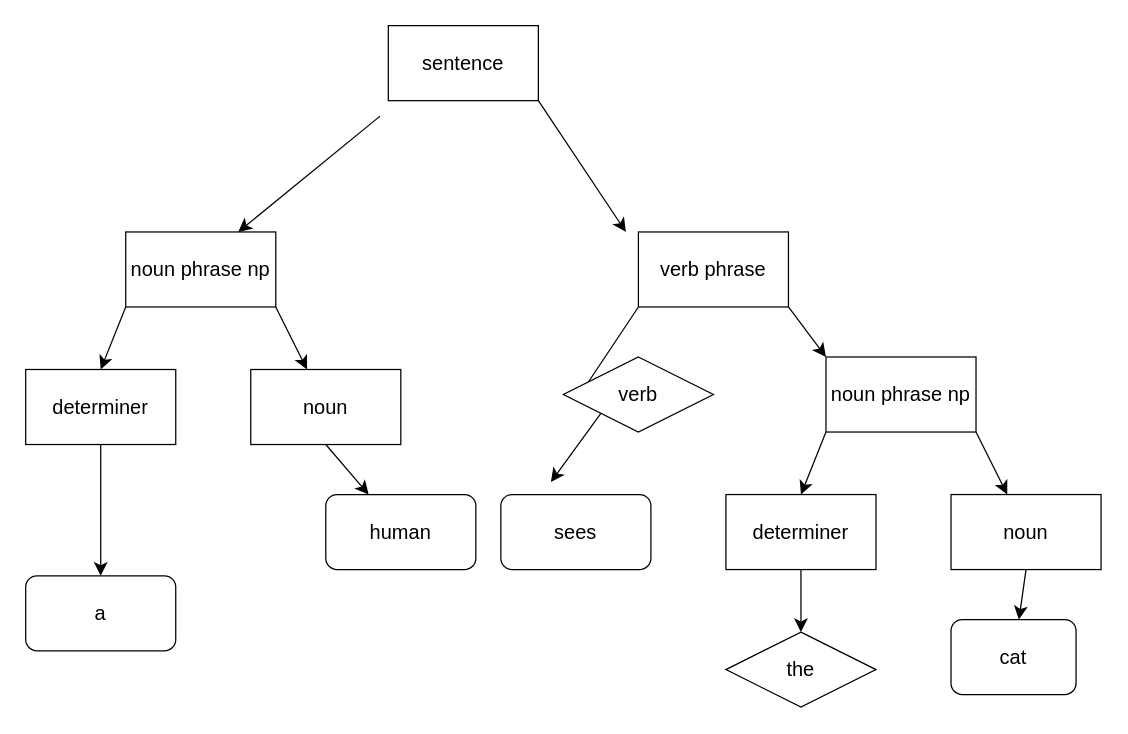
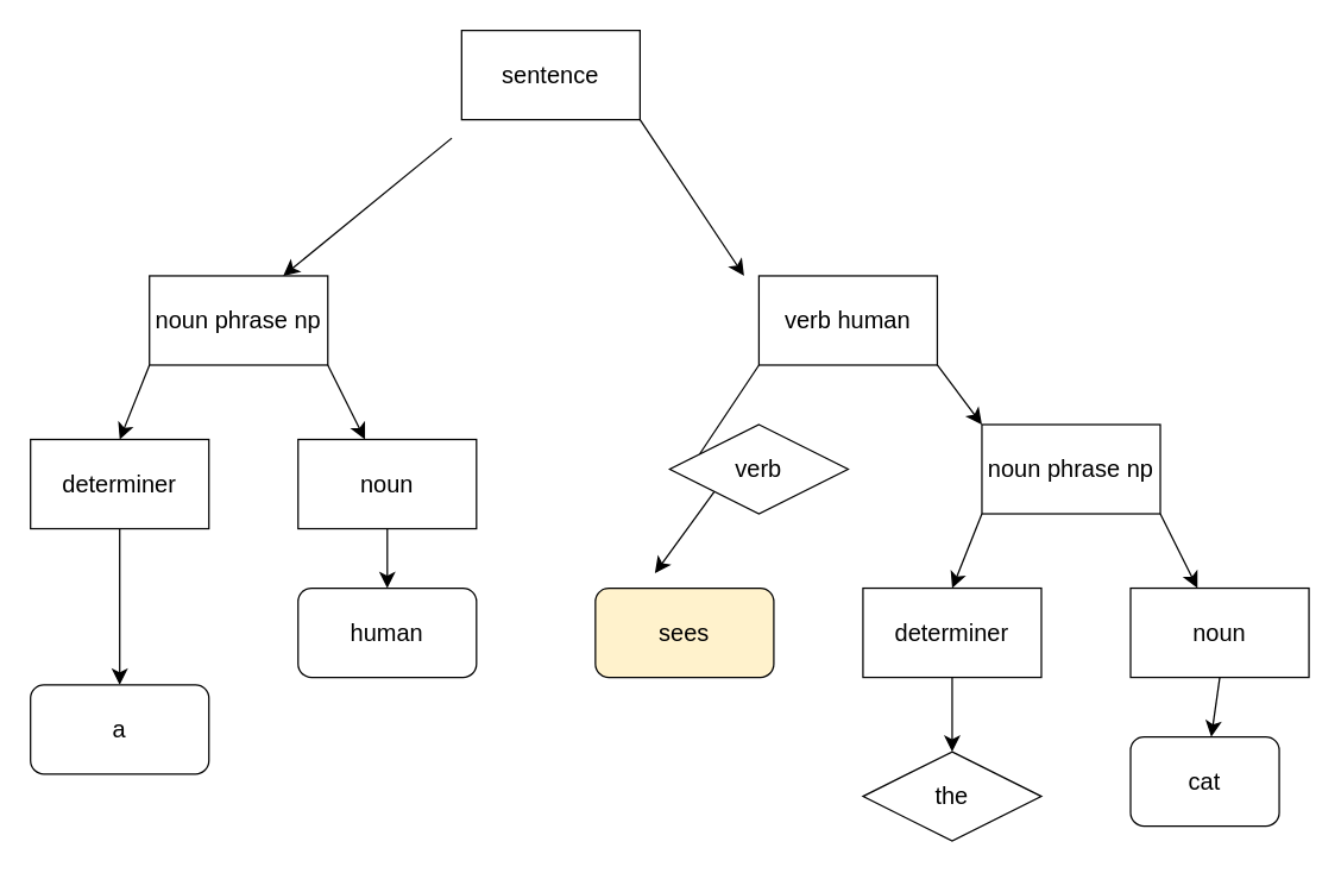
  <mxCell id="0" />
  <mxCell id="1" parent="0" />
  <mxCell id="2" value="sentence" style="rounded=0;whiteSpace=wrap;html=1;fontSize=16;" vertex="1" parent="1"><mxGeometry x="310" y="20" width="120" height="60" as="geometry" /></mxCell>
  <mxCell id="3" style="edgeStyle=none;curved=1;rounded=0;orthogonalLoop=1;jettySize=auto;html=1;exitX=1;exitY=1;exitDx=0;exitDy=0;fontSize=12;startSize=8;endSize=8;" edge="1" parent="1" source="5" target="13"><mxGeometry relative="1" as="geometry" /></mxCell>
  <mxCell id="4" style="edgeStyle=none;curved=1;rounded=0;orthogonalLoop=1;jettySize=auto;html=1;exitX=0;exitY=1;exitDx=0;exitDy=0;entryX=0.5;entryY=0;entryDx=0;entryDy=0;fontSize=12;startSize=8;endSize=8;" edge="1" parent="1" source="5" target="10"><mxGeometry relative="1" as="geometry" /></mxCell>
  <mxCell id="5" value="noun phrase np" style="rounded=0;whiteSpace=wrap;html=1;fontSize=16;" vertex="1" parent="1"><mxGeometry x="100" y="185" width="120" height="60" as="geometry" /></mxCell>
  <mxCell id="6" style="edgeStyle=none;curved=1;rounded=0;orthogonalLoop=1;jettySize=auto;html=1;exitX=1;exitY=1;exitDx=0;exitDy=0;entryX=0;entryY=0;entryDx=0;entryDy=0;fontSize=12;startSize=8;endSize=8;" edge="1" parent="1" source="8" target="20"><mxGeometry relative="1" as="geometry" /></mxCell>
  <mxCell id="7" style="edgeStyle=none;curved=1;rounded=0;orthogonalLoop=1;jettySize=auto;html=1;exitX=0;exitY=1;exitDx=0;exitDy=0;entryX=0;entryY=0.25;entryDx=0;entryDy=0;fontSize=12;startSize=8;endSize=8;endArrow=none;" edge="1" parent="1" source="8" target="16"><mxGeometry relative="1" as="geometry" /></mxCell>
- <mxCell id="8" value="verb phrase" style="whiteSpace=wrap;html=1;fontSize=16;" vertex="1" parent="1"><mxGeometry x="510" y="185" width="120" height="60" as="geometry" /></mxCell>
+ <mxCell id="8" value="verb human" style="whiteSpace=wrap;html=1;fontSize=16;" vertex="1" parent="1"><mxGeometry x="510" y="185" width="120" height="60" as="geometry" /></mxCell>
  <mxCell id="9" style="edgeStyle=none;curved=1;rounded=0;orthogonalLoop=1;jettySize=auto;html=1;exitX=0.5;exitY=1;exitDx=0;exitDy=0;entryX=0.5;entryY=0;entryDx=0;entryDy=0;fontSize=12;startSize=8;endSize=8;" edge="1" parent="1" source="10" target="11"><mxGeometry relative="1" as="geometry" /></mxCell>
  <mxCell id="10" value="determiner" style="whiteSpace=wrap;html=1;fontSize=16;" vertex="1" parent="1"><mxGeometry x="20" y="295" width="120" height="60" as="geometry" /></mxCell>
  <mxCell id="11" value="a" style="rounded=1;whiteSpace=wrap;html=1;fontSize=16;" vertex="1" parent="1"><mxGeometry x="20" y="460" width="120" height="60" as="geometry" /></mxCell>
  <mxCell id="12" style="edgeStyle=none;curved=1;rounded=0;orthogonalLoop=1;jettySize=auto;html=1;exitX=0.5;exitY=1;exitDx=0;exitDy=0;fontSize=12;startSize=8;endSize=8;" edge="1" parent="1" source="13" target="14"><mxGeometry relative="1" as="geometry" /></mxCell>
  <mxCell id="13" value="noun" style="whiteSpace=wrap;html=1;fontSize=16;" vertex="1" parent="1"><mxGeometry x="200" y="295" width="120" height="60" as="geometry" /></mxCell>
- <mxCell id="14" value="human" style="rounded=1;whiteSpace=wrap;html=1;fontSize=16;" vertex="1" parent="1"><mxGeometry x="260" y="395" width="120" height="60" as="geometry" /></mxCell>
+ <mxCell id="14" value="human" style="rounded=1;whiteSpace=wrap;html=1;fontSize=16;" vertex="1" parent="1"><mxGeometry x="200" y="395" width="120" height="60" as="geometry" /></mxCell>
  <mxCell id="15" style="edgeStyle=none;curved=1;rounded=0;orthogonalLoop=1;jettySize=auto;html=1;exitX=0;exitY=1;exitDx=0;exitDy=0;fontSize=12;startSize=8;endSize=8;" edge="1" parent="1" source="16"><mxGeometry relative="1" as="geometry"><mxPoint x="440" y="385" as="targetPoint" /></mxGeometry></mxCell>
  <mxCell id="16" value="verb" style="rhombus;whiteSpace=wrap;html=1;fontSize=16;" vertex="1" parent="1"><mxGeometry x="450" y="285" width="120" height="60" as="geometry" /></mxCell>
- <mxCell id="17" value="sees" style="rounded=1;whiteSpace=wrap;html=1;fontSize=16;" vertex="1" parent="1"><mxGeometry x="400" y="395" width="120" height="60" as="geometry" /></mxCell>
+ <mxCell id="17" value="sees" style="rounded=1;whiteSpace=wrap;html=1;fontSize=16;fillColor=#fff2cc;" vertex="1" parent="1"><mxGeometry x="400" y="395" width="120" height="60" as="geometry" /></mxCell>
  <mxCell id="18" style="edgeStyle=none;curved=1;rounded=0;orthogonalLoop=1;jettySize=auto;html=1;exitX=1;exitY=1;exitDx=0;exitDy=0;fontSize=12;startSize=8;endSize=8;" edge="1" parent="1" source="20" target="25"><mxGeometry relative="1" as="geometry" /></mxCell>
  <mxCell id="19" style="edgeStyle=none;curved=1;rounded=0;orthogonalLoop=1;jettySize=auto;html=1;exitX=0;exitY=1;exitDx=0;exitDy=0;entryX=0.5;entryY=0;entryDx=0;entryDy=0;fontSize=12;startSize=8;endSize=8;" edge="1" parent="1" source="20" target="22"><mxGeometry relative="1" as="geometry" /></mxCell>
  <mxCell id="20" value="noun phrase np" style="rounded=0;whiteSpace=wrap;html=1;fontSize=16;" vertex="1" parent="1"><mxGeometry x="660" y="285" width="120" height="60" as="geometry" /></mxCell>
  <mxCell id="21" style="edgeStyle=none;curved=1;rounded=0;orthogonalLoop=1;jettySize=auto;html=1;exitX=0.5;exitY=1;exitDx=0;exitDy=0;fontSize=12;startSize=8;endSize=8;" edge="1" parent="1" source="22" target="23"><mxGeometry relative="1" as="geometry" /></mxCell>
  <mxCell id="22" value="determiner" style="whiteSpace=wrap;html=1;fontSize=16;" vertex="1" parent="1"><mxGeometry x="580" y="395" width="120" height="60" as="geometry" /></mxCell>
  <mxCell id="23" value="the" style="rhombus;whiteSpace=wrap;html=1;fontSize=16;" vertex="1" parent="1"><mxGeometry x="580" y="505" width="120" height="60" as="geometry" /></mxCell>
  <mxCell id="24" style="edgeStyle=none;curved=1;rounded=0;orthogonalLoop=1;jettySize=auto;html=1;exitX=0.5;exitY=1;exitDx=0;exitDy=0;fontSize=12;startSize=8;endSize=8;" edge="1" parent="1" source="25" target="26"><mxGeometry relative="1" as="geometry" /></mxCell>
  <mxCell id="25" value="noun" style="whiteSpace=wrap;html=1;fontSize=16;" vertex="1" parent="1"><mxGeometry x="760" y="395" width="120" height="60" as="geometry" /></mxCell>
  <mxCell id="26" value="cat" style="rounded=1;whiteSpace=wrap;html=1;fontSize=16;" vertex="1" parent="1"><mxGeometry x="760" y="495" width="100" height="60" as="geometry" /></mxCell>
  <mxCell id="27" value="" style="endArrow=classic;html=1;rounded=0;fontSize=12;startSize=8;endSize=8;curved=1;entryX=0.75;entryY=0;entryDx=0;entryDy=0;exitX=-0.055;exitY=1.206;exitDx=0;exitDy=0;exitPerimeter=0;" edge="1" parent="1" source="2" target="5"><mxGeometry width="50" height="50" relative="1" as="geometry"><mxPoint x="235" y="135" as="sourcePoint" /><mxPoint x="285" y="85" as="targetPoint" /></mxGeometry></mxCell>
  <mxCell id="28" value="" style="edgeStyle=none;orthogonalLoop=1;jettySize=auto;html=1;rounded=0;fontSize=12;startSize=8;endSize=8;curved=1;exitX=1;exitY=1;exitDx=0;exitDy=0;" edge="1" parent="1" source="2"><mxGeometry width="140" relative="1" as="geometry"><mxPoint x="320" y="295" as="sourcePoint" /><mxPoint x="500" y="185" as="targetPoint" /><Array as="points" /></mxGeometry></mxCell>
